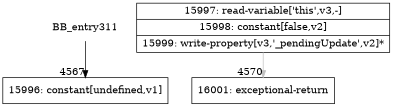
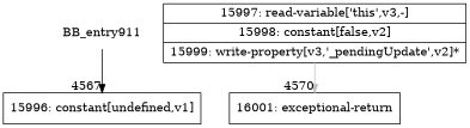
  digraph {
    rankdir=TD
    node [shape=record]
    edge [headport=n tailport=s]
-   BB_entry311 [shape=none]
+   BB_entry311 [shape=none label=BB_entry911]
    n2 [label="{15996: constant[undefined,v1]}"]
    n3 [label="{15997: read-variable['this',v3,-]|15998: constant[false,v2]|15999: write-property[v3,'_pendingUpdate',v2]*}"]
    n4 [label="{16001: exceptional-return}"]
    BB_entry311 -> n2 [headlabel="    4567"]
    n3 -> n4 [color=gray headlabel="      4570"]
  }
